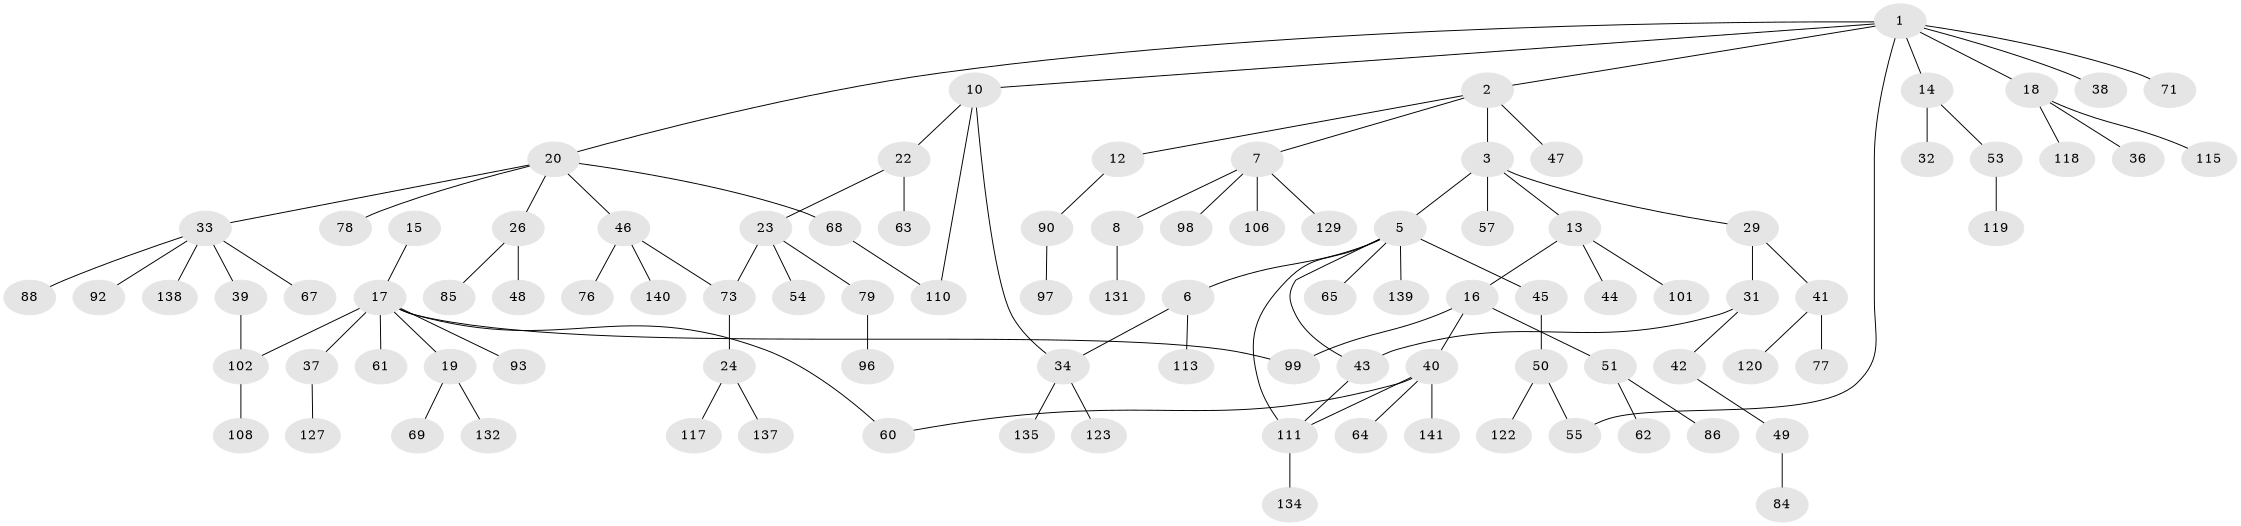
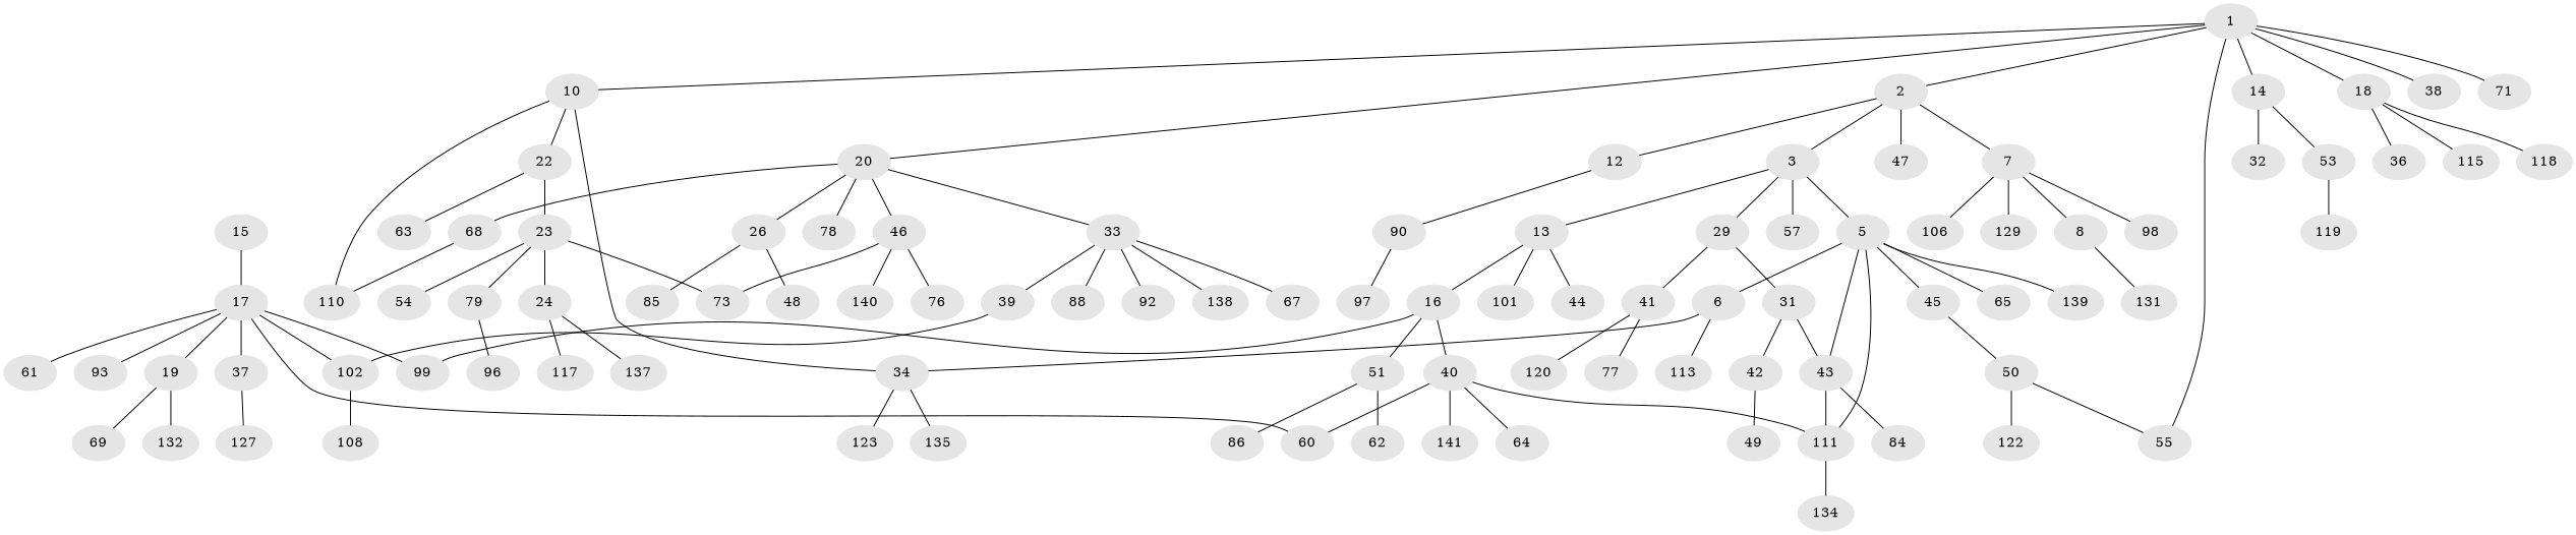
  graph {
    node [color=gray90 style=filled]
    1 [super="+4"]
    2 [super="+58"]
    10 [super="+11"]
    14 [super="+28"]
    18 [super="+100"]
    20 [super="+27"]
    38
    55 [super="+128"]
    71
    3 [super="+21"]
    7 [super="+59"]
    12 [super="+70"]
    47 [super="+80"]
    34 [super="+121"]
    22
    110 [super="+133"]
    n17 [label=32]
    53
    36 [super="+109"]
    115
    118
    26
    33 [super="+35"]
    46 [super="+74"]
    68
    78
    5 [super="+9"]
    13 [super="+32"]
    29 [super="+103"]
    57
    8 [super="+25"]
    98
    106
    129
    90
    6
    43 [super="+116"]
    45
    65 [super="+91"]
    111 [super="+114"]
    139
    16
    44
    101 [super="+112"]
    31
    41 [super="+72"]
    113
    50 [super="+94"]
    134
    123
    135
    131
    63
    23 [super="+66"]
    17 [super="+89"]
    15
    97
    40 [super="+125"]
    51 [super="+75"]
    99
    119
    19
    37 [super="+83"]
    60
    61
    93
    102 [super="+104"]
    64
    141
    62 [super="+130"]
    86
    69 [super="+105"]
    132
    127
    108
    48 [super="+124"]
    85
    39
    67 [super="+81"]
    88 [super="+126"]
    92
    138
    73 [super="+82"]
    76
    140
    24 [super="+107"]
    54 [super="+56"]
    79 [super="+87"]
    117
    137
    96
    42
    77
    120
    49 [super="+95"]
    84
    122 [super="+136"]
    1 -- 2
    1 -- 10
    1 -- 14
    1 -- 18
    1 -- 20
    1 -- 38
    1 -- 55
    1 -- 71
    2 -- 3
    2 -- 7
    2 -- 12
    2 -- 47
    10 -- 34
    10 -- 22
    10 -- 110
    14 -- n17
    14 -- 53
    18 -- 36
    18 -- 115
    18 -- 118
    20 -- 26
    20 -- 33
    20 -- 46
    20 -- 68
    20 -- 78
    3 -- 5
    3 -- 13
    3 -- 29
    3 -- 57
    7 -- 8
    7 -- 98
    7 -- 106
    7 -- 129
    12 -- 90
    34 -- 123
    34 -- 135
    22 -- 63
    22 -- 23
    53 -- 119
    26 -- 48
    26 -- 85
    33 -- 39
    33 -- 67
    33 -- 88
    33 -- 92
    33 -- 138
    46 -- 73
    46 -- 76
    46 -- 140
    68 -- 110
    5 -- 6
    5 -- 43
    5 -- 45
    5 -- 65
    5 -- 111
    5 -- 139
    13 -- 16
    13 -- 44
    13 -- 101
    29 -- 31
    29 -- 41
    8 -- 131
    90 -- 97
    6 -- 34
    6 -- 113
    43 -- 111
    45 -- 50
    111 -- 134
    16 -- 40
    16 -- 51
    16 -- 99
    31 -- 43
    31 -- 42
    41 -- 77
    41 -- 120
    50 -- 55
    50 -- 122
    23 -- 73
-   73 -- 24
+   23 -- 24
    23 -- 54
    23 -- 79
    17 -- 99
    17 -- 19
    17 -- 37
    17 -- 60
    17 -- 61
    17 -- 93
    17 -- 102
    15 -- 17
    40 -- 111
    40 -- 60
    40 -- 64
    40 -- 141
    51 -- 62
    51 -- 86
    19 -- 69
    19 -- 132
    37 -- 127
    102 -- 108
    39 -- 102
    24 -- 117
    24 -- 137
    79 -- 96
    42 -- 49
-   49 -- 84
+   43 -- 84
  }
